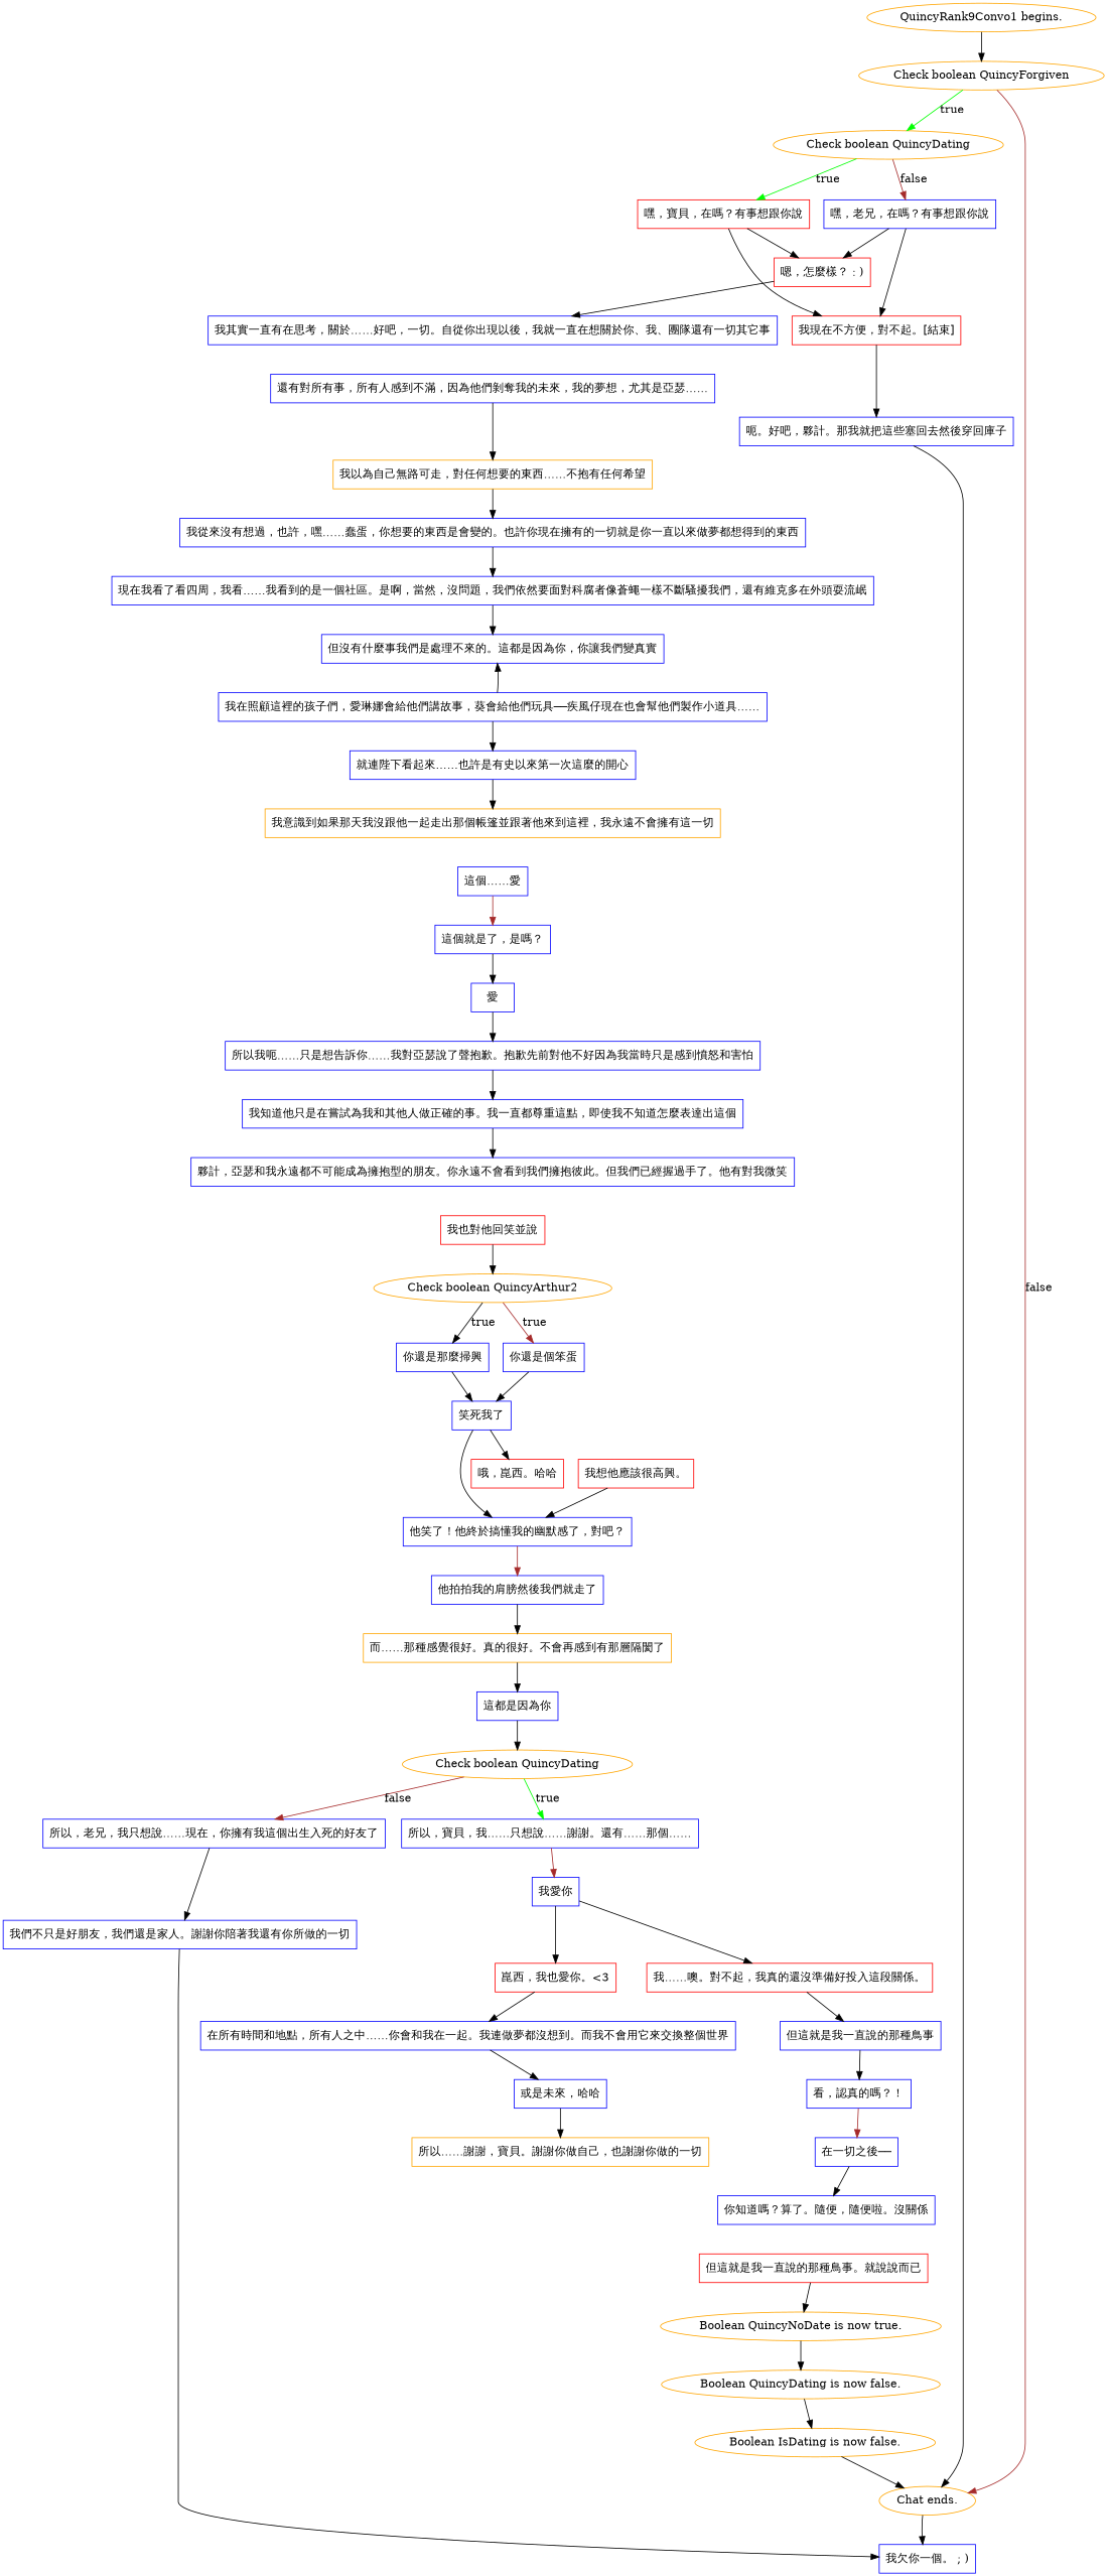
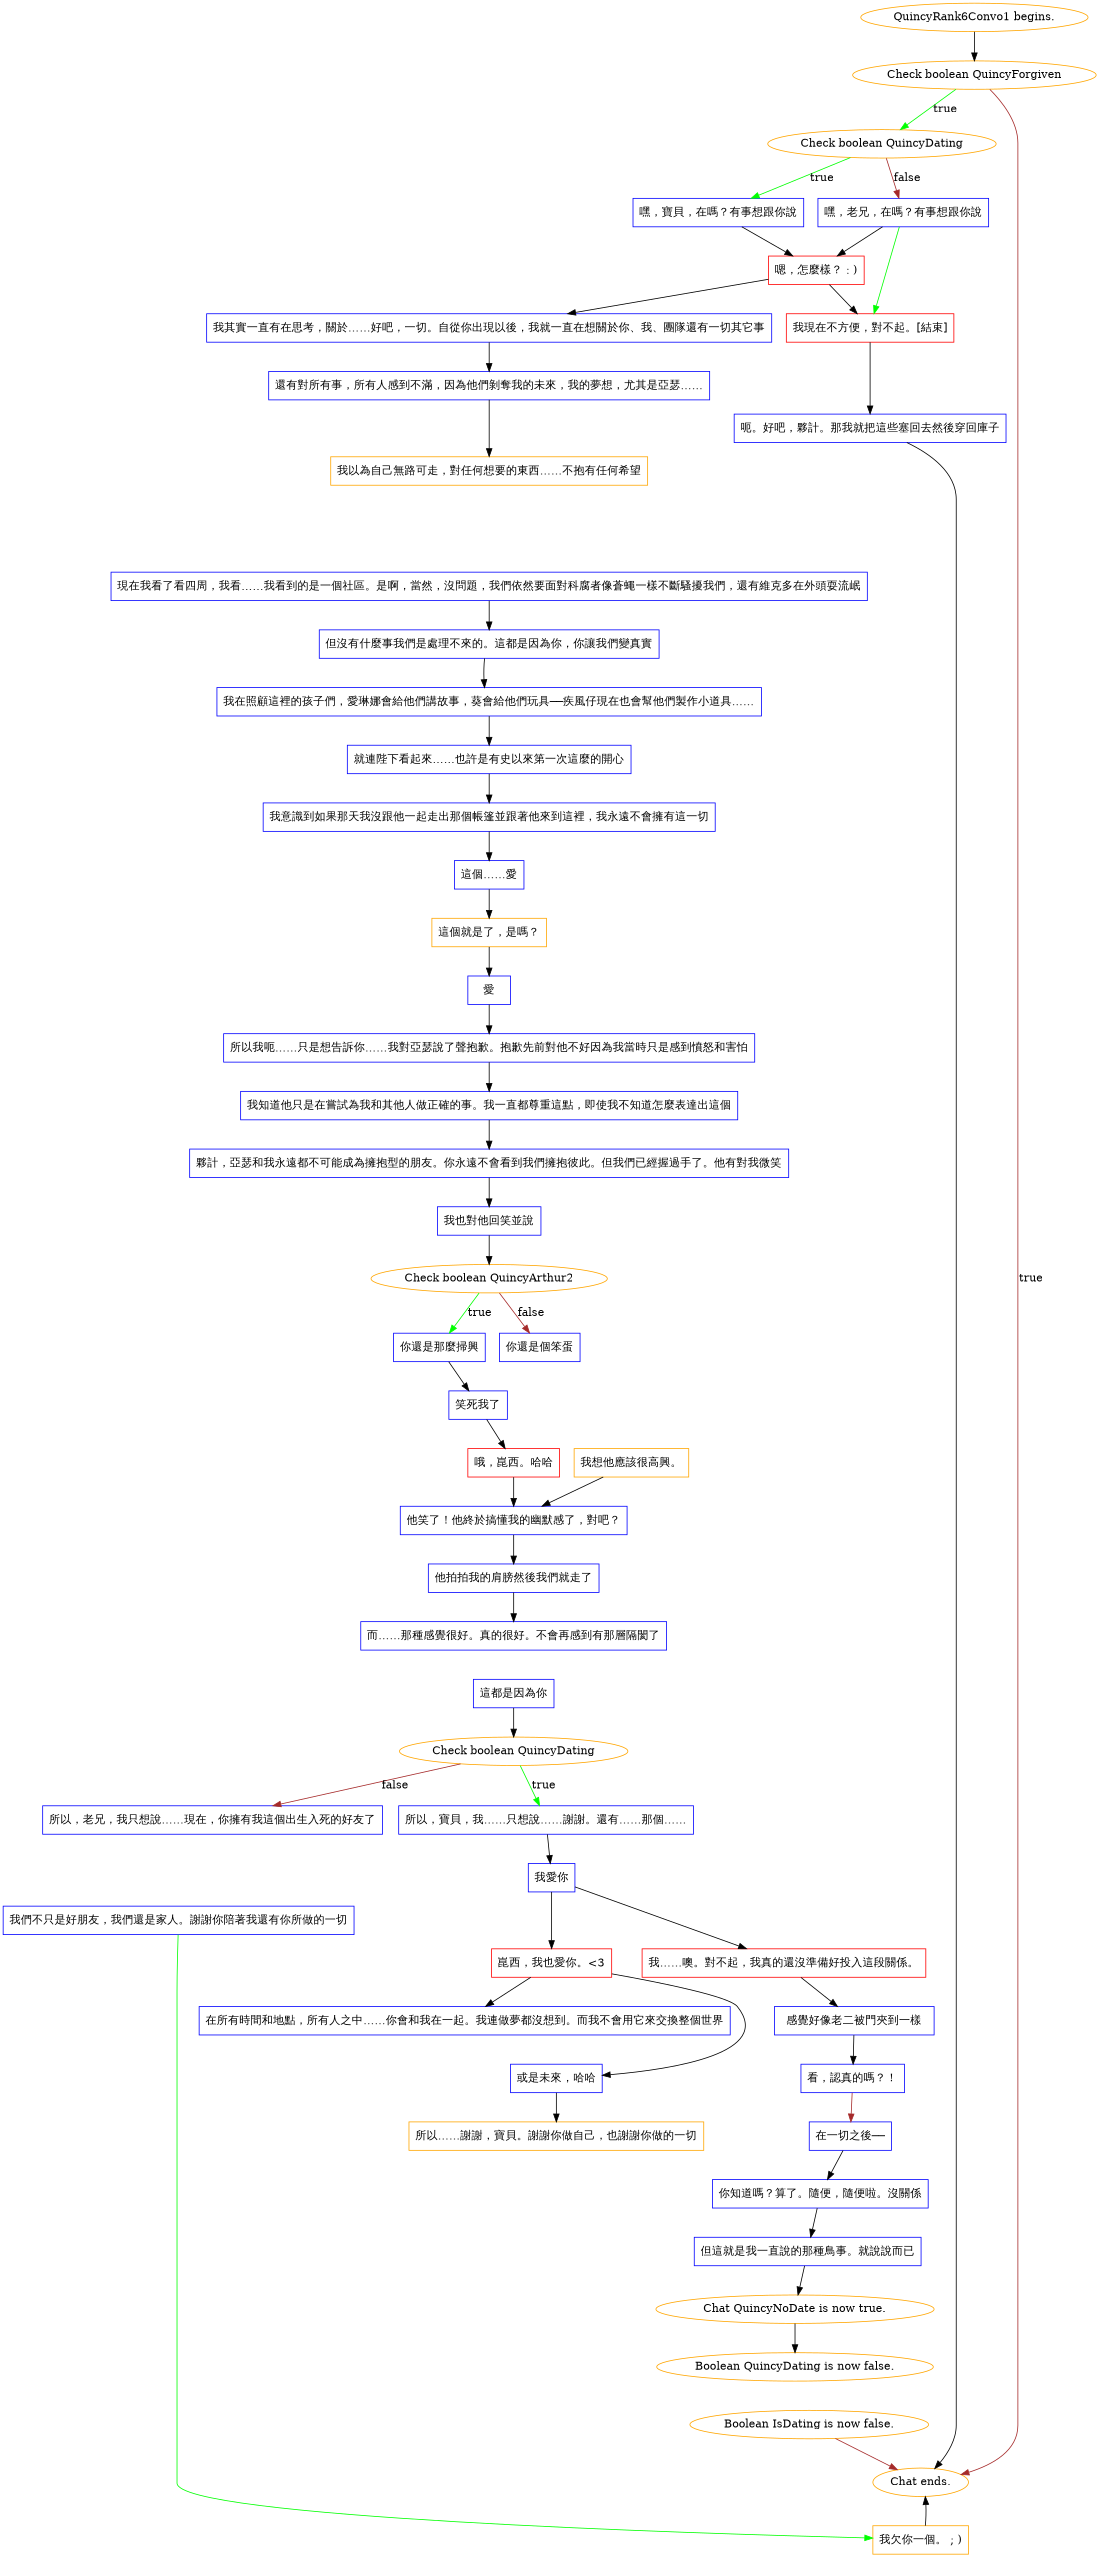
  digraph {
    node [color=blue shape=box]
-   "QuincyRank6Convo1 begins." [color=orange label="QuincyRank9Convo1 begins." shape=""]
+   "QuincyRank6Convo1 begins." [color=orange shape=""]
    n2 [color=orange label="Check boolean QuincyForgiven" shape=""]
    n3 [color=orange label="Check boolean QuincyDating" shape=""]
    "Chat ends." [color=orange shape=""]
-   n5 [color=red label="嘿，寶貝，在嗎？有事想跟你說"]
+   n5 [label="嘿，寶貝，在嗎？有事想跟你說"]
    n6 [label="嘿，老兄，在嗎？有事想跟你說"]
    n7 [color=red label="嗯，怎麼樣？ : )"]
    n8 [color=red label="我現在不方便，對不起。[結束]"]
    n9 [label="我其實一直有在思考，關於……好吧，一切。自從你出現以後，我就一直在想關於你、我、團隊還有一切其它事"]
    n10 [label="呃。好吧，夥計。那我就把這些塞回去然後穿回庫子"]
    n11 [label="還有對所有事，所有人感到不滿，因為他們剝奪我的未來，我的夢想，尤其是亞瑟……"]
    n12 [color=orange label="我以為自己無路可走，對任何想要的東西……不抱有任何希望"]
-   n13 [label="我從來沒有想過，也許，嘿……蠢蛋，你想要的東西是會變的。也許你現在擁有的一切就是你一直以來做夢都想得到的東西"]
    n14 [label="現在我看了看四周，我看……我看到的是一個社區。是啊，當然，沒問題，我們依然要面對科腐者像蒼蠅一樣不斷騷擾我們，還有維克多在外頭耍流岷"]
    n15 [label="但沒有什麼事我們是處理不來的。這都是因為你，你讓我們變真實"]
    n16 [label="我在照顧這裡的孩子們，愛琳娜會給他們講故事，葵會給他們玩具──疾風仔現在也會幫他們製作小道具……"]
    n17 [label="就連陛下看起來……也許是有史以來第一次這麼的開心"]
-   n18 [color=orange label="我意識到如果那天我沒跟他一起走出那個帳篷並跟著他來到這裡，我永遠不會擁有這一切"]
+   n18 [label="我意識到如果那天我沒跟他一起走出那個帳篷並跟著他來到這裡，我永遠不會擁有這一切"]
    n19 [label="這個……愛"]
-   n20 [label="這個就是了，是嗎？"]
+   n20 [color=orange label="這個就是了，是嗎？"]
    n21 [label="愛"]
    n22 [label="所以我呃……只是想告訴你……我對亞瑟說了聲抱歉。抱歉先前對他不好因為我當時只是感到憤怒和害怕"]
    n23 [label="我知道他只是在嘗試為我和其他人做正確的事。我一直都尊重這點，即使我不知道怎麼表達出這個"]
    n24 [label="夥計，亞瑟和我永遠都不可能成為擁抱型的朋友。你永遠不會看到我們擁抱彼此。但我們已經握過手了。他有對我微笑"]
-   n25 [color=red label="我也對他回笑並說"]
+   n25 [label="我也對他回笑並說"]
    n26 [color=orange label="Check boolean QuincyArthur2" shape=""]
    n27 [label="你還是那麼掃興"]
    n28 [label="你還是個笨蛋"]
    n29 [label="笑死我了"]
    n30 [color=red label="哦，崑西。哈哈"]
    n31 [label="他笑了！他終於搞懂我的幽默感了，對吧？"]
-   n32 [color=red label="我想他應該很高興。"]
+   n32 [color=orange label="我想他應該很高興。"]
    n33 [label="他拍拍我的肩膀然後我們就走了"]
-   n34 [color=orange label="而……那種感覺很好。真的很好。不會再感到有那層隔閡了"]
+   n34 [label="而……那種感覺很好。真的很好。不會再感到有那層隔閡了"]
    n35 [label="這都是因為你"]
    n36 [color=orange label="Check boolean QuincyDating" shape=""]
    n37 [label="所以，寶貝，我……只想說……謝謝。還有……那個……"]
    n38 [label="所以，老兄，我只想說……現在，你擁有我這個出生入死的好友了"]
    n39 [label="我愛你"]
    n40 [label="我們不只是好朋友，我們還是家人。謝謝你陪著我還有你所做的一切"]
    n41 [color=red label="崑西，我也愛你。<3"]
    n42 [color=red label="我……噢。對不起，我真的還沒準備好投入這段關係。"]
-   n43 [label="我欠你一個。 ; )"]
+   n43 [color=orange label="我欠你一個。 ; )"]
    n44 [label="在所有時間和地點，所有人之中……你會和我在一起。我連做夢都沒想到。而我不會用它來交換整個世界"]
-   n45 [label="但這就是我一直說的那種鳥事"]
+   n45 [label="感覺好像老二被門夾到一樣"]
    n46 [label="或是未來，哈哈"]
    n47 [label="看，認真的嗎？！"]
    n48 [color=orange label="所以……謝謝，寶貝。謝謝你做自己，也謝謝你做的一切"]
    n49 [label="在一切之後──"]
    n50 [label="你知道嗎？算了。隨便，隨便啦。沒關係"]
-   n51 [color=red label="但這就是我一直說的那種鳥事。就說說而已"]
-   n52 [color=orange label="Boolean QuincyNoDate is now true." shape=""]
+   n51 [label="但這就是我一直說的那種鳥事。就說說而已"]
+   n52 [color=orange label="Chat QuincyNoDate is now true." shape=""]
    n53 [color=orange label="Boolean QuincyDating is now false." shape=""]
    n54 [color=orange label="Boolean IsDating is now false." shape=""]
    "QuincyRank6Convo1 begins." -> n2
    n2 -> n3 [color=green label=true]
-   n2 -> "Chat ends." [color=brown label=false]
+   n2 -> "Chat ends." [color=brown label=true]
    n3 -> n5 [color=green label=true]
    n3 -> n6 [color=brown label=false]
    n5 -> n7
-   n5 -> n8
+   n7 -> n8
    n6 -> n7
-   n6 -> n8
+   n6 -> n8 [color=green]
    n7 -> n9
    n8 -> n10
+   n9 -> n11
    n10 -> "Chat ends."
    n11 -> n12
-   n12 -> n13
-   n13 -> n14
    n14 -> n15
-   n16 -> n15
+   n15 -> n16
    n16 -> n17
    n17 -> n18
-   n19 -> n20 [color=brown]
+   n18 -> n19
+   n19 -> n20
    n20 -> n21
    n21 -> n22
    n22 -> n23
    n23 -> n24
+   n24 -> n25
    n25 -> n26
-   n26 -> n27 [color=black label=true]
-   n26 -> n28 [color=brown label=true]
+   n26 -> n27 [color=green label=true]
+   n26 -> n28 [color=brown label=false]
    n27 -> n29
-   n28 -> n29
    n29 -> n30
-   n29 -> n31
-   n31 -> n33 [color=brown]
+   n30 -> n31
+   n31 -> n33
    n32 -> n31
    n33 -> n34
-   n34 -> n35
    n35 -> n36
    n36 -> n37 [color=green label=true]
    n36 -> n38 [color=brown label=false]
-   n37 -> n39 [color=brown]
-   n38 -> n40
+   n37 -> n39
    n39 -> n41
    n39 -> n42
-   n40 -> n43
+   n40 -> n43 [color=green]
    n41 -> n44
    n42 -> n45
-   "Chat ends." -> n43
-   n44 -> n46
+   n43 -> "Chat ends."
+   n41 -> n46
    n45 -> n47
    n46 -> n48
    n47 -> n49 [color=brown]
    n49 -> n50
+   n50 -> n51
    n51 -> n52
    n52 -> n53
-   n53 -> n54
-   n54 -> "Chat ends."
+   n54 -> "Chat ends." [color=brown]
  }
